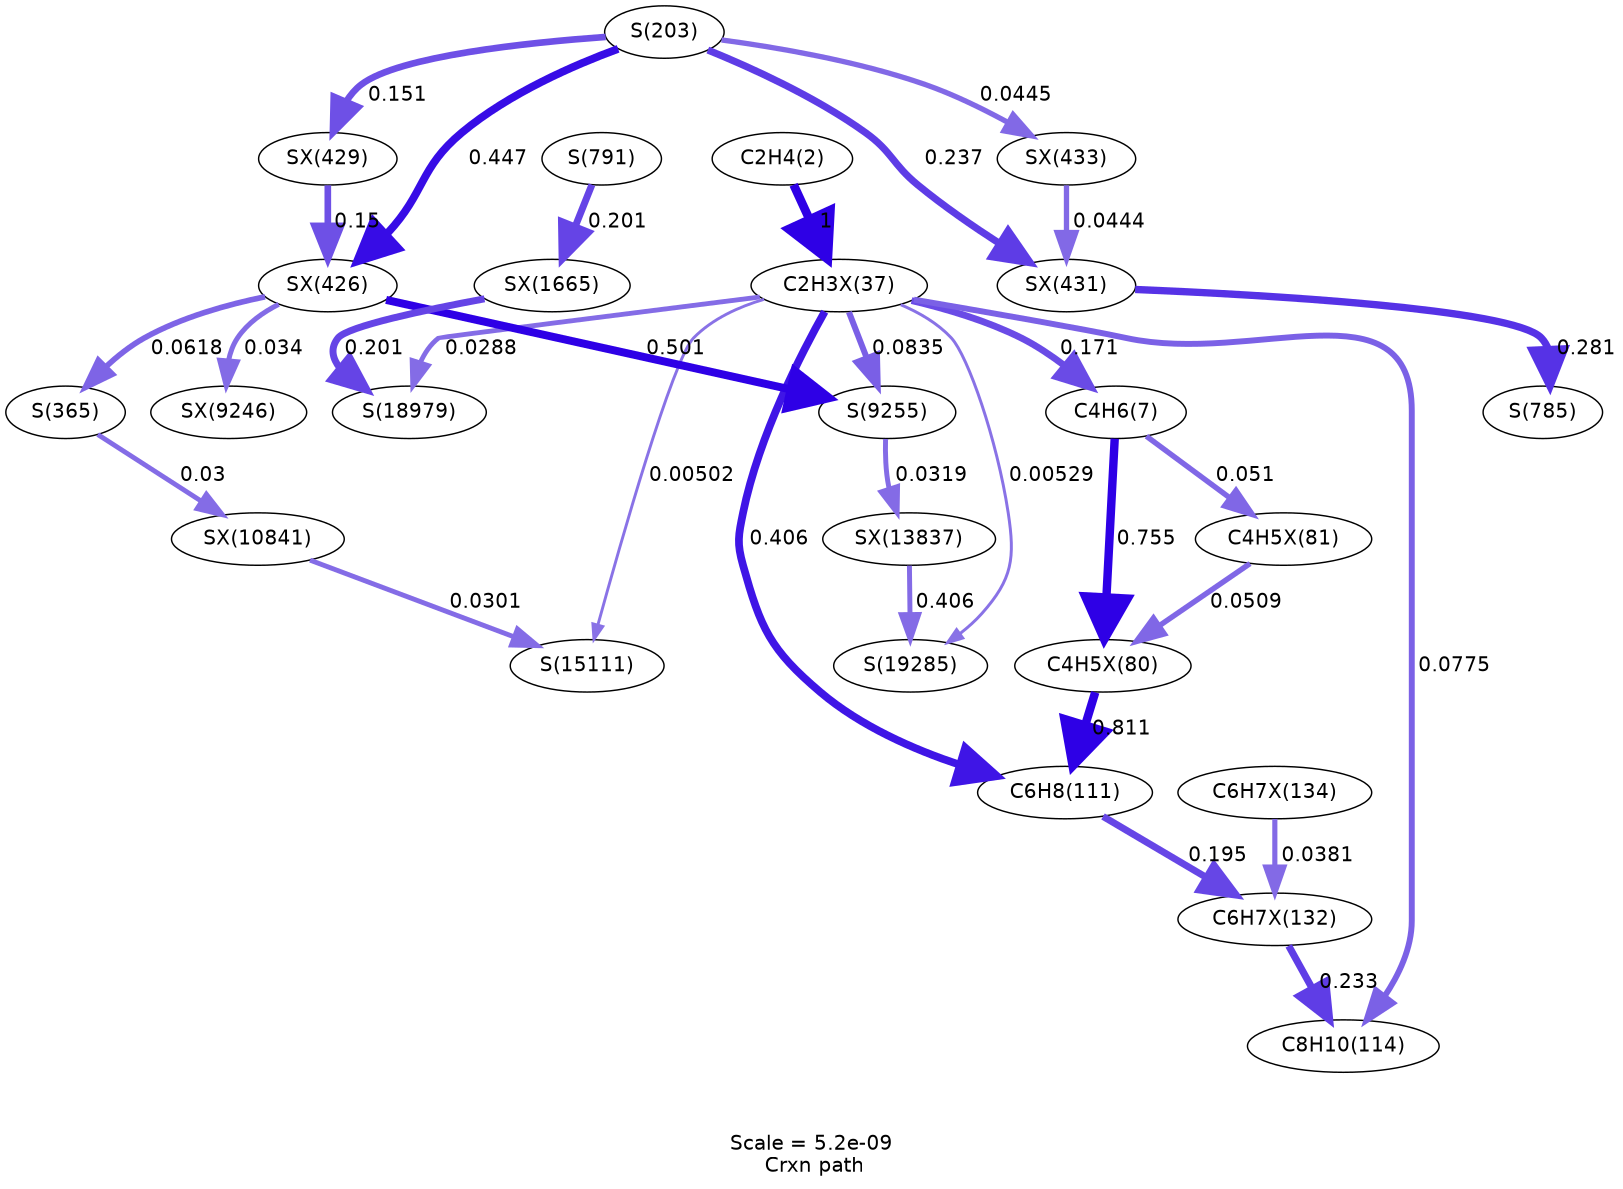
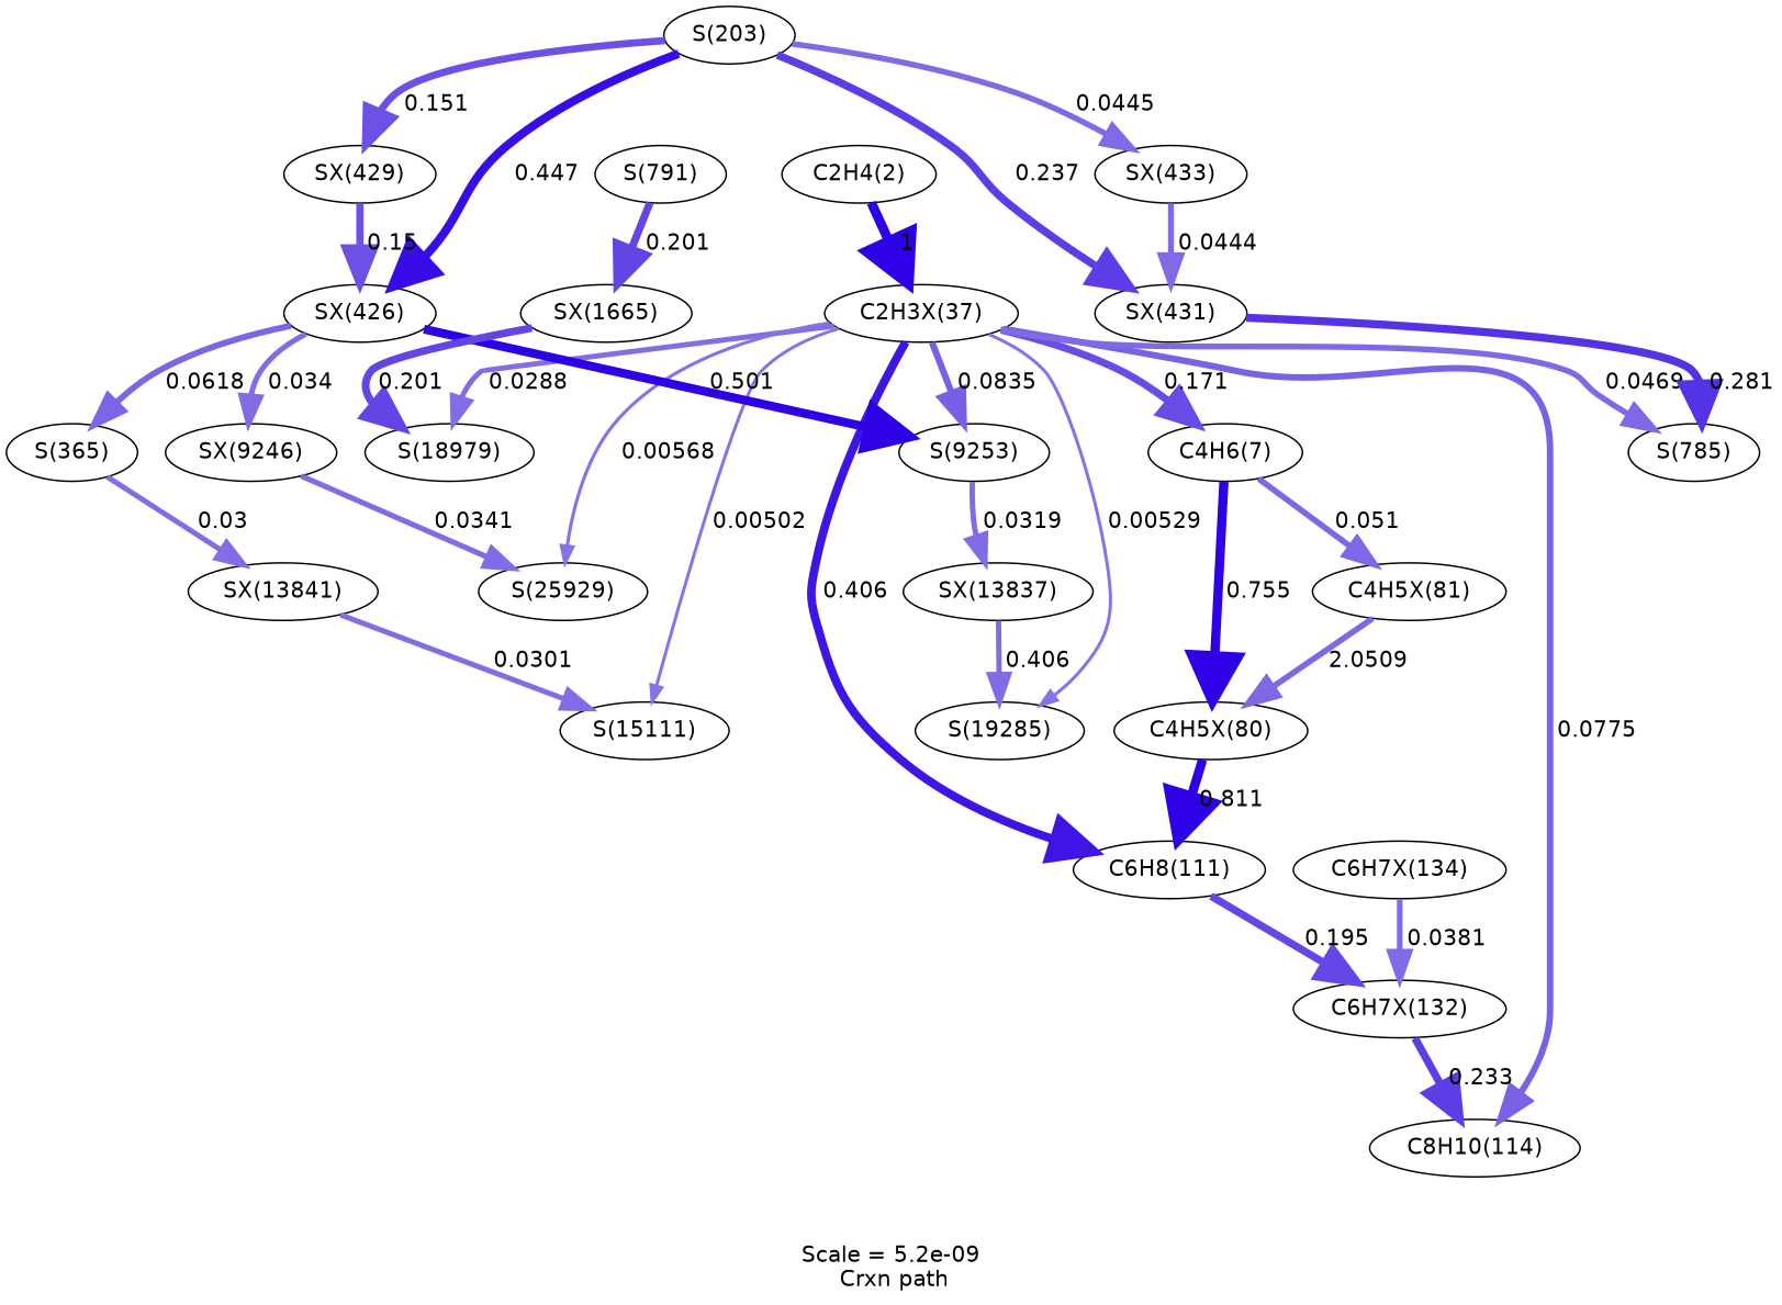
  digraph {
    fontname=Helvetica
    label="Scale = 5.2e-09\l Crxn path"
    node [fontname=Helvetica]
    edge [arrowsize=1.88 color="0.7, 0.505, 0.9" fontname=Helvetica style="setlinewidth(3.75)"]
    n1 [label="C2H4(2)"]
    n2 [label="C2H3X(37)"]
    n3 [label="C4H6(7)"]
    n4 [label="C6H8(111)"]
    n5 [label="C8H10(114)"]
-   n6 [label="S(9255)"]
+   n6 [label="S(9253)"]
    n7 [label="S(785)"]
    n8 [label="S(15111)"]
    n9 [label="S(19285)"]
    n10 [label="S(18979)"]
+   n11 [label="S(25929)"]
    n12 [label="C4H5X(80)"]
    n13 [label="C4H5X(81)"]
    n14 [label="C6H7X(132)"]
    n15 [label="SX(13837)"]
    n16 [label="C6H7X(134)"]
    n17 [label="S(203)"]
    n18 [label="SX(426)"]
    n19 [label="SX(429)"]
    n20 [label="SX(431)"]
    n21 [label="SX(433)"]
    n22 [label="S(365)"]
    n23 [label="SX(9246)"]
-   n24 [label="SX(10841)"]
+   n24 [label="SX(13841)"]
    n25 [label="S(791)"]
    n26 [label="SX(1665)"]
    n1 -> n2 [arrowsize=3 color="0.7, 1.5, 0.9" label=" 1" style="setlinewidth(6)"]
    n2 -> n3 [arrowsize=2.33 color="0.7, 0.671, 0.9" label=" 0.171" style="setlinewidth(4.67)"]
    n2 -> n4 [arrowsize=2.66 color="0.7, 0.906, 0.9" label=" 0.406" style="setlinewidth(5.32)"]
    n2 -> n5 [arrowsize=2.03 color="0.7, 0.578, 0.9" label=" 0.0775" style="setlinewidth(4.07)"]
    n2 -> n6 [arrowsize=2.06 color="0.7, 0.584, 0.9" label=" 0.0835" style="setlinewidth(4.13)"]
+   n2 -> n7 [arrowsize=1.84 color="0.7, 0.547, 0.9" label=" 0.0469" style="setlinewidth(3.69)"]
    n2 -> n8 [arrowsize=1 label=" 0.00502" style="setlinewidth(2)"]
    n2 -> n9 [arrowsize=1.02 label=" 0.00529" style="setlinewidth(2.04)"]
    n2 -> n10 [arrowsize=1.66 color="0.7, 0.529, 0.9" label=" 0.0288" style="setlinewidth(3.32)"]
+   n2 -> n11 [arrowsize=1.05 color="0.7, 0.506, 0.9" label=" 0.00568" style="setlinewidth(2.1)"]
    n3 -> n12 [arrowsize=2.89 color="0.7, 1.25, 0.9" label=" 0.755" style="setlinewidth(5.79)"]
    n3 -> n13 [color="0.7, 0.551, 0.9" label=" 0.051"]
    n4 -> n14 [arrowsize=2.38 color="0.7, 0.695, 0.9" label=" 0.195" style="setlinewidth(4.77)"]
    n6 -> n15 [arrowsize=1.7 color="0.7, 0.532, 0.9" label=" 0.0319" style="setlinewidth(3.4)"]
    n12 -> n4 [arrowsize=2.92 color="0.7, 1.31, 0.9" label=" 0.811" style="setlinewidth(5.84)"]
-   n13 -> n12 [color="0.7, 0.551, 0.9" label=" 0.0509"]
+   n13 -> n12 [color="0.7, 0.551, 0.9" label=" 2.0509"]
    n14 -> n5 [arrowsize=2.45 color="0.7, 0.733, 0.9" label=" 0.233" style="setlinewidth(4.9)"]
    n15 -> n9 [arrowsize=1.7 color="0.7, 0.532, 0.9" label=" 0.406" style="setlinewidth(3.4)"]
    n16 -> n14 [arrowsize=1.77 color="0.7, 0.538, 0.9" label=" 0.0381" style="setlinewidth(3.53)"]
    n17 -> n18 [arrowsize=2.7 color="0.7, 0.947, 0.9" label=" 0.447" style="setlinewidth(5.39)"]
    n17 -> n19 [arrowsize=2.29 color="0.7, 0.651, 0.9" label=" 0.151" style="setlinewidth(4.57)"]
    n17 -> n20 [arrowsize=2.46 color="0.7, 0.737, 0.9" label=" 0.237" style="setlinewidth(4.91)"]
    n17 -> n21 [arrowsize=1.83 color="0.7, 0.544, 0.9" label=" 0.0445" style="setlinewidth(3.65)"]
    n18 -> n6 [arrowsize=2.74 color="0.7, 1, 0.9" label=" 0.501" style="setlinewidth(5.48)"]
    n18 -> n22 [arrowsize=1.95 color="0.7, 0.562, 0.9" label=" 0.0618" style="setlinewidth(3.9)"]
    n18 -> n23 [arrowsize=1.72 color="0.7, 0.534, 0.9" label=" 0.034" style="setlinewidth(3.45)"]
    n19 -> n18 [arrowsize=2.28 color="0.7, 0.65, 0.9" label=" 0.15" style="setlinewidth(4.57)"]
    n20 -> n7 [arrowsize=2.52 color="0.7, 0.781, 0.9" label=" 0.281" style="setlinewidth(5.04)"]
    n21 -> n20 [arrowsize=1.82 color="0.7, 0.544, 0.9" label=" 0.0444" style="setlinewidth(3.65)"]
    n22 -> n24 [arrowsize=1.68 color="0.7, 0.53, 0.9" label=" 0.03" style="setlinewidth(3.35)"]
+   n23 -> n11 [arrowsize=1.72 color="0.7, 0.534, 0.9" label=" 0.0341" style="setlinewidth(3.45)"]
    n24 -> n8 [arrowsize=1.68 color="0.7, 0.53, 0.9" label=" 0.0301" style="setlinewidth(3.36)"]
    n25 -> n26 [arrowsize=2.39 color="0.7, 0.701, 0.9" label=" 0.201" style="setlinewidth(4.79)"]
    n26 -> n10 [arrowsize=2.39 color="0.7, 0.701, 0.9" label=" 0.201" style="setlinewidth(4.79)"]
  }
